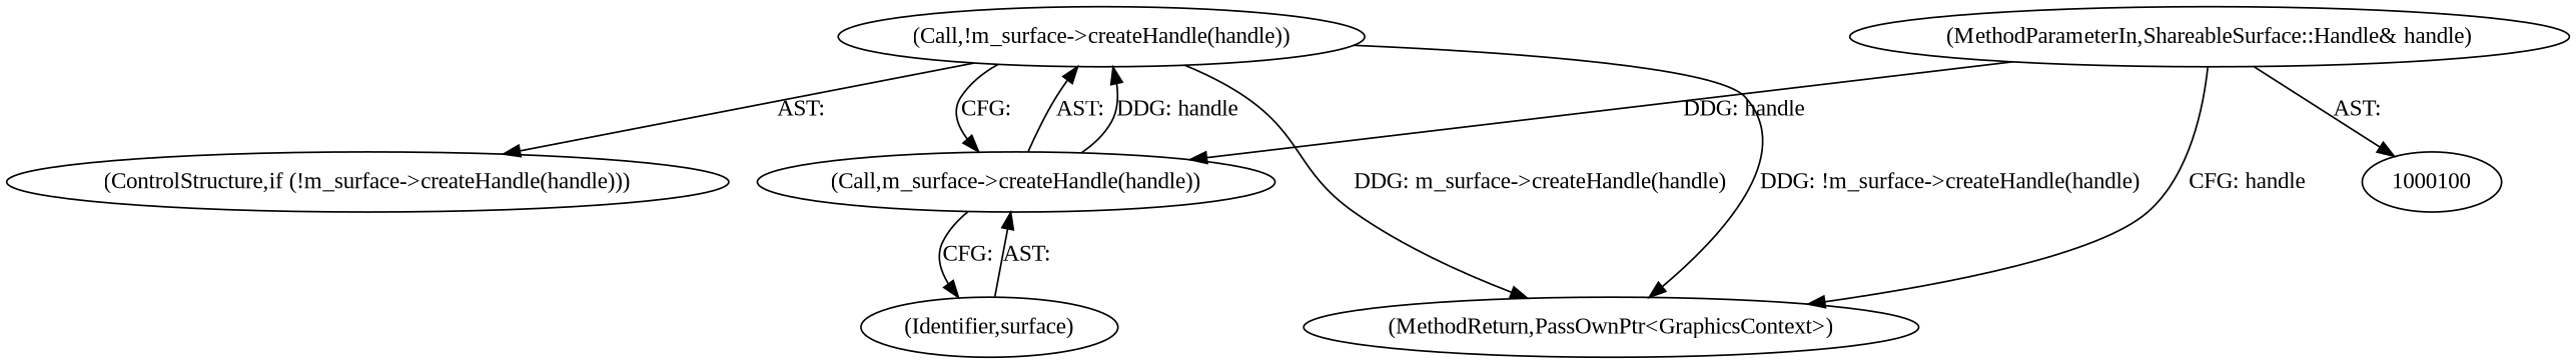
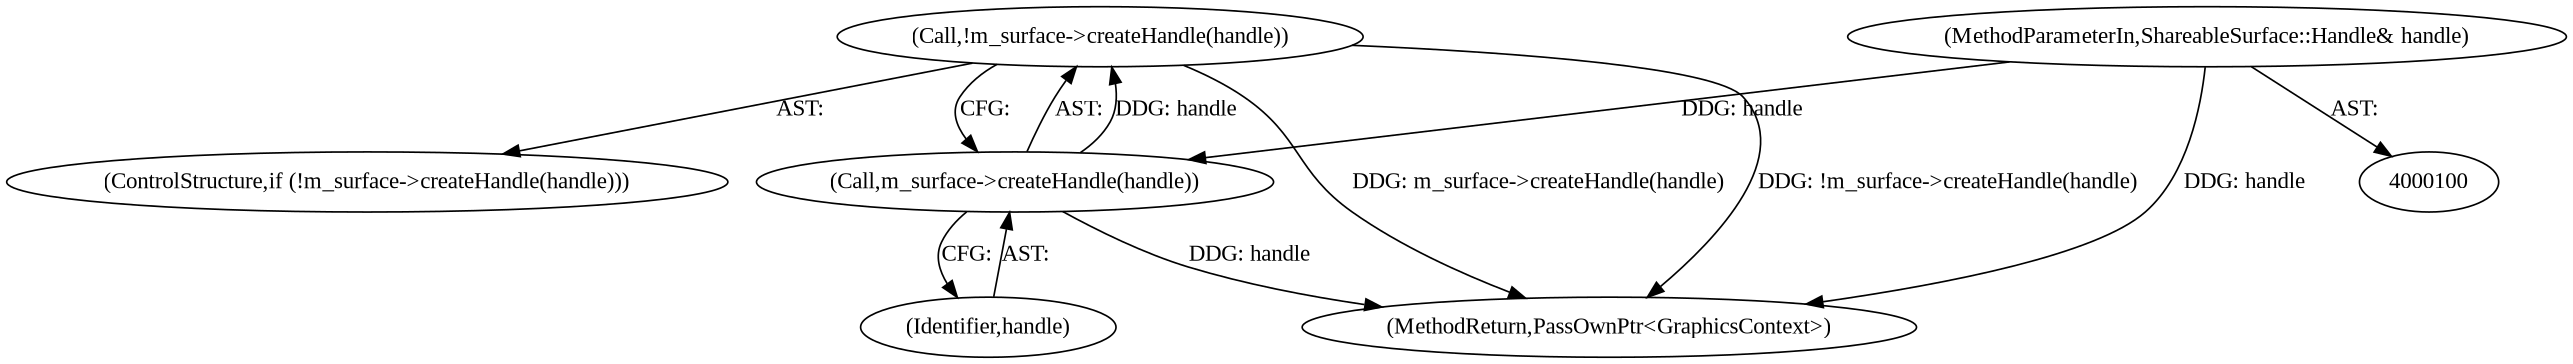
  digraph {
    fontname="Liberation Serif"
    node [fontname="Liberation Serif"]
    edge [fontname="Liberation Serif"]
    n1 [label="(Call,!m_surface->createHandle(handle))"]
    n2 [label="(Call,m_surface->createHandle(handle))"]
    n3 [label="(MethodReturn,PassOwnPtr<GraphicsContext>)"]
    n4 [label="(ControlStructure,if (!m_surface->createHandle(handle)))"]
-   n5 [label="(Identifier,surface)"]
+   n5 [label="(Identifier,handle)"]
    n6 [label="(MethodParameterIn,ShareableSurface::Handle& handle)"]
-   1000100
+   1000100 [label=4000100]
    n1 -> n2 [label="CFG: "]
    n1 -> n3 [label="DDG: !m_surface->createHandle(handle)"]
    n1 -> n3 [label="DDG: m_surface->createHandle(handle)"]
    n1 -> n4 [label="AST: "]
    n2 -> n1 [label="AST: "]
    n2 -> n1 [label="DDG: handle"]
+   n2 -> n3 [label="DDG: handle"]
    n2 -> n5 [label="CFG: "]
    n5 -> n2 [label="AST: "]
    n6 -> n2 [label="DDG: handle"]
-   n6 -> n3 [label="CFG: handle"]
+   n6 -> n3 [label="DDG: handle"]
    n6 -> 1000100 [label="AST: "]
  }
